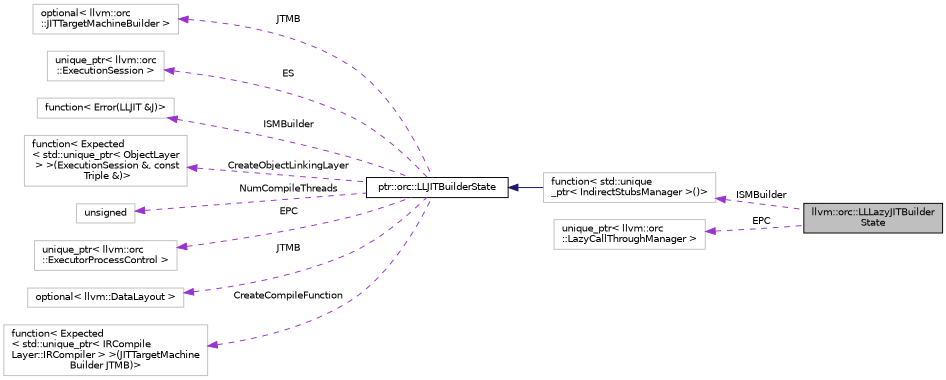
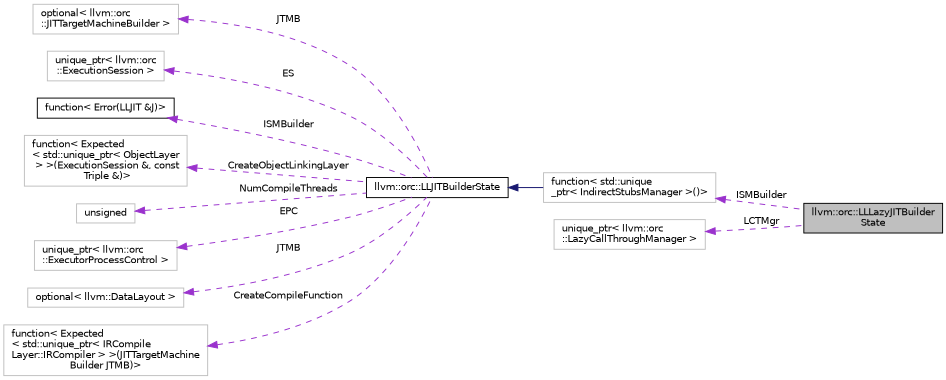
  digraph {
    rankdir=LR
    node [color=grey75 fontname=Helvetica fontsize=10 shape=record]
    edge [color=darkorchid3 dir=back fontname=Helvetica fontsize=10 labelfontname=Helvetica labelfontsize=10 style=dashed]
    n1 [color=black fillcolor=grey75 fontcolor=black height=0.2 label="llvm::orc::LLLazyJITBuilder\lState" style=filled width=0.4]
-   n2 [color=black height=0.2 label="ptr::orc::LLJITBuilderState" width=0.4]
+   n2 [color=black height=0.2 label="llvm::orc::LLJITBuilderState" width=0.4]
    n3 [height=0.2 label="function\< std::unique\l_ptr\< IndirectStubsManager \>()\>" width=0.4]
    n4 [height=0.2 label="optional\< llvm::orc\l::JITTargetMachineBuilder \>" width=0.4]
    n5 [height=0.2 label="unique_ptr\< llvm::orc\l::ExecutionSession \>" width=0.4]
-   n6 [height=0.2 label="function\< Error(LLJIT &J)\>" width=0.4]
+   n6 [color=black height=0.2 label="function\< Error(LLJIT &J)\>" width=0.4]
    n7 [height=0.2 label="function\< Expected\l\< std::unique_ptr\< ObjectLayer\l \> \>(ExecutionSession &, const\l Triple &)\>" width=0.4]
    n8 [height=0.2 label=unsigned width=0.4]
    n9 [height=0.2 label="unique_ptr\< llvm::orc\l::ExecutorProcessControl \>" width=0.4]
    n10 [height=0.2 label="optional\< llvm::DataLayout \>" width=0.4]
    n11 [height=0.2 label="function\< Expected\l\< std::unique_ptr\< IRCompile\lLayer::IRCompiler \> \>(JITTargetMachine\lBuilder JTMB)\>" width=0.4]
    n12 [height=0.2 label="unique_ptr\< llvm::orc\l::LazyCallThroughManager \>" width=0.4]
    n2 -> n3 [color=midnightblue style=solid]
    n3 -> n1 [label=" ISMBuilder"]
    n4 -> n2 [label=" JTMB"]
    n5 -> n2 [label=" ES"]
    n6 -> n2 [label=" ISMBuilder"]
    n7 -> n2 [label=" CreateObjectLinkingLayer"]
    n8 -> n2 [label=" NumCompileThreads"]
    n9 -> n2 [label=" EPC"]
    n10 -> n2 [label=" JTMB"]
    n11 -> n2 [label=" CreateCompileFunction"]
-   n12 -> n1 [label=" EPC"]
+   n12 -> n1 [label=" LCTMgr"]
  }
